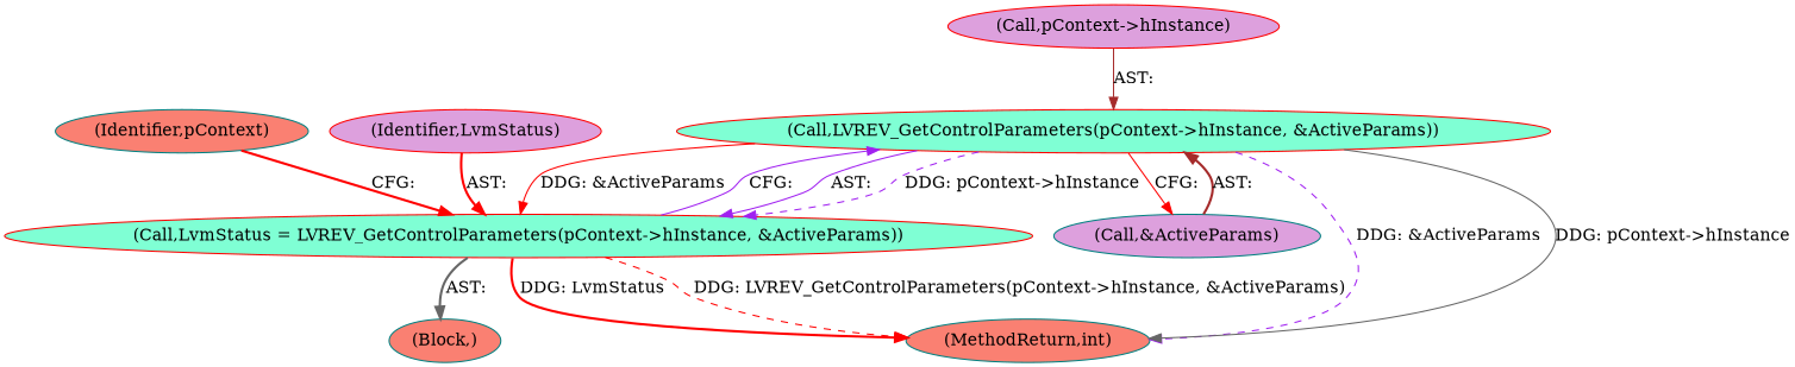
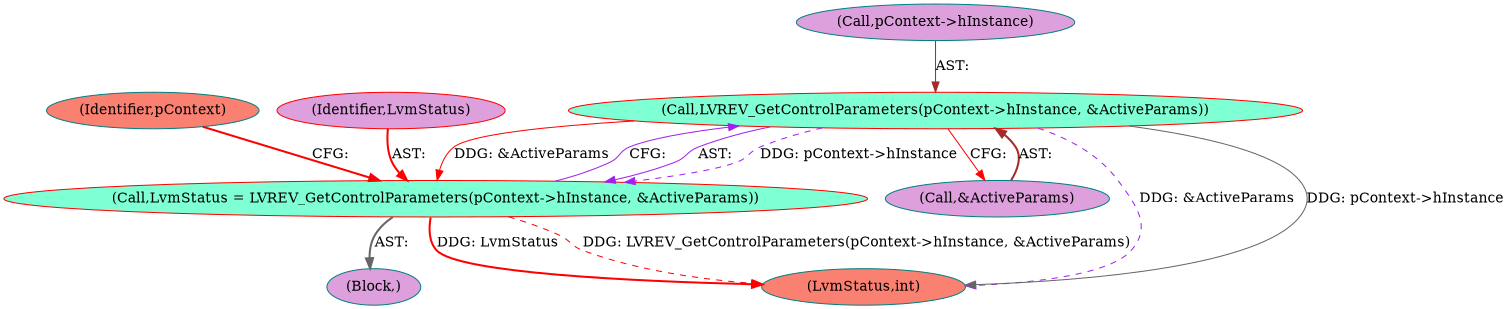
  digraph {
    node [color=teal fillcolor=plum style=filled]
    edge [color=red style=solid]
    n1 [color=red fillcolor=aquamarine label="(Call,LVREV_GetControlParameters(pContext->hInstance, &ActiveParams))"]
    n2 [color=red fillcolor=aquamarine label="(Call,LvmStatus = LVREV_GetControlParameters(pContext->hInstance, &ActiveParams))"]
    n3 [label="(Call,&ActiveParams)"]
-   n4 [fillcolor=salmon label="(MethodReturn,int)"]
-   n5 [fillcolor=salmon label="(Block,)"]
+   n4 [fillcolor=salmon label="(LvmStatus,int)"]
+   n5 [label="(Block,)"]
    n6 [fillcolor=salmon label="(Identifier,pContext)"]
-   n7 [color=red label="(Call,pContext->hInstance)"]
+   n7 [label="(Call,pContext->hInstance)"]
    n8 [color=red label="(Identifier,LvmStatus)"]
    n1 -> n2 [color=purple label="AST: "]
    n1 -> n2 [color=purple label="DDG: pContext->hInstance" style=dashed]
    n1 -> n2 [label="DDG: &ActiveParams"]
    n1 -> n3 [label="CFG: "]
    n1 -> n4 [color=purple label="DDG: &ActiveParams" style=dashed]
    n1 -> n4 [color=gray40 label="DDG: pContext->hInstance"]
    n2 -> n1 [color=purple label="CFG: "]
    n2 -> n4 [label="DDG: LvmStatus" style=bold]
    n2 -> n4 [label="DDG: LVREV_GetControlParameters(pContext->hInstance, &ActiveParams)" style=dashed]
    n2 -> n5 [color=gray40 label="AST: " style=bold]
    n3 -> n1 [color=brown label="AST: " style=bold]
    n6 -> n2 [label="CFG: " style=bold]
    n7 -> n1 [color=brown label="AST: "]
    n8 -> n2 [label="AST: " style=bold]
  }
